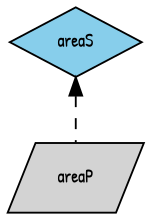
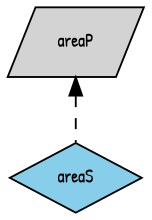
  digraph {
    rankdir=TB
    fontname="Patrick Hand"
    node [color=black fontname="Patrick Hand" fontsize=10 style=filled]
    n1 [fillcolor=skyblue fontcolor=black height=0.2 label=areaS shape=diamond width=0.4]
    n2 [height=0.2 label=areaP shape=parallelogram width=0.4 fillcolor=lightgrey]
-   n1 -> n2 [color=black dir=back fontname="Patrick Hand" fontsize=10 labelfontname=FreeSans labelfontsize=10 style=dashed]
+   n2 -> n1 [color=black dir=back fontname="Patrick Hand" fontsize=10 labelfontname=FreeSans labelfontsize=10 style=dashed]
  }
